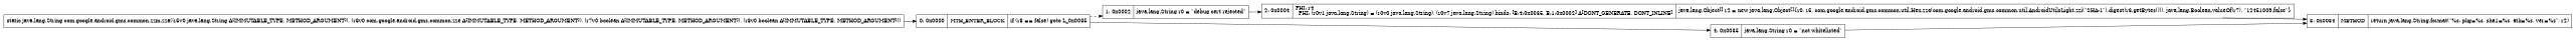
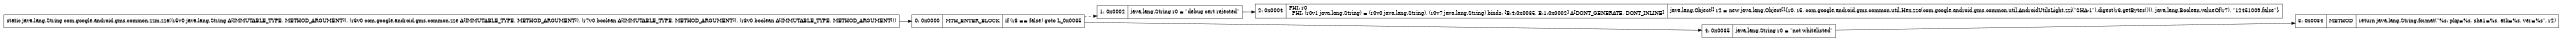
  digraph {
    rankdir=LR
    node [shape=record]
    n1 [label="{0\:\ 0x0000|MTH_ENTER_BLOCK\l|if (r8 == false) goto L_0x0035\l}"]
    n2 [label="{1\:\ 0x0002|java.lang.String r0 = \"debug cert rejected\"\l}"]
    n3 [label="{4\:\ 0x0035|java.lang.String r0 = \"not whitelisted\"\l}"]
-   n4 [label="{2\:\ 0x0004|PHI: r4 \l  PHI: (r0v1 java.lang.String) = (r0v0 java.lang.String), (r0v7 java.lang.String) binds: [B:4:0x0035, B:1:0x0002] A[DONT_GENERATE, DONT_INLINE]\l|java.lang.Object[] r2 = new java.lang.Object[]\{r0, r5, com.google.android.gms.common.util.Hex.zza(com.google.android.gms.common.util.AndroidUtilsLight.zzi(\"SHA\-1\").digest(r6.getBytes())), java.lang.Boolean.valueOf(r7), \"12451009.false\"\}\l}"]
+   n4 [label="{2\:\ 0x0004|PHI: r0 \l  PHI: (r0v1 java.lang.String) = (r0v0 java.lang.String), (r0v7 java.lang.String) binds: [B:4:0x0035, B:1:0x0002] A[DONT_GENERATE, DONT_INLINE]\l|java.lang.Object[] r2 = new java.lang.Object[]\{r0, r5, com.google.android.gms.common.util.Hex.zza(com.google.android.gms.common.util.AndroidUtilsLight.zzi(\"SHA\-1\").digest(r6.getBytes())), java.lang.Boolean.valueOf(r7), \"12451009.false\"\}\l}"]
    n5 [label="{3\:\ 0x0034|METHOD\l|return java.lang.String.format(\"%s: pkg=%s, sha1=%s, atk=%s, ver=%s\", r2)\l}"]
    n6 [label="{static java.lang.String com.google.android.gms.common.zzm.zza((r5v0 java.lang.String A[IMMUTABLE_TYPE, METHOD_ARGUMENT]), (r6v0 com.google.android.gms.common.zze A[IMMUTABLE_TYPE, METHOD_ARGUMENT]), (r7v0 boolean A[IMMUTABLE_TYPE, METHOD_ARGUMENT]), (r8v0 boolean A[IMMUTABLE_TYPE, METHOD_ARGUMENT])) }"]
    n1 -> n2 [style=dashed]
    n1 -> n3
    n2 -> n4
    n3 -> n5
-   n4 -> n5
    n6 -> n1
  }
